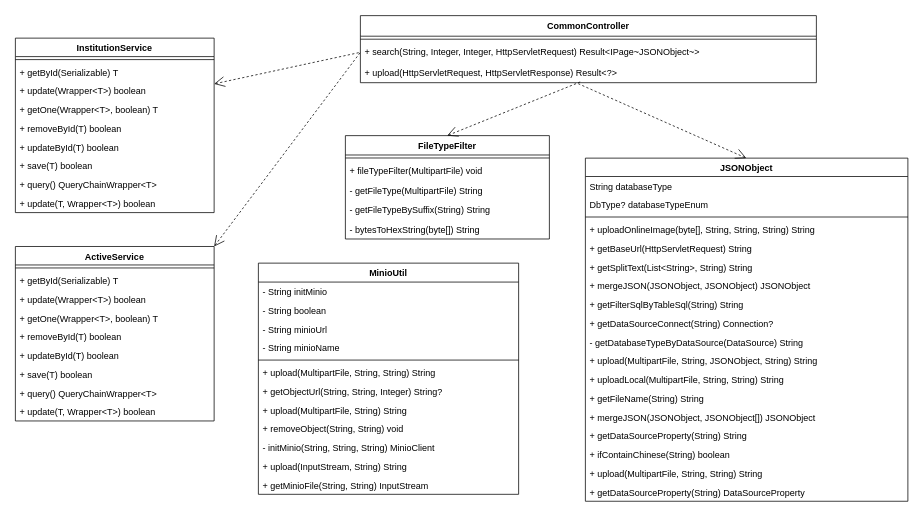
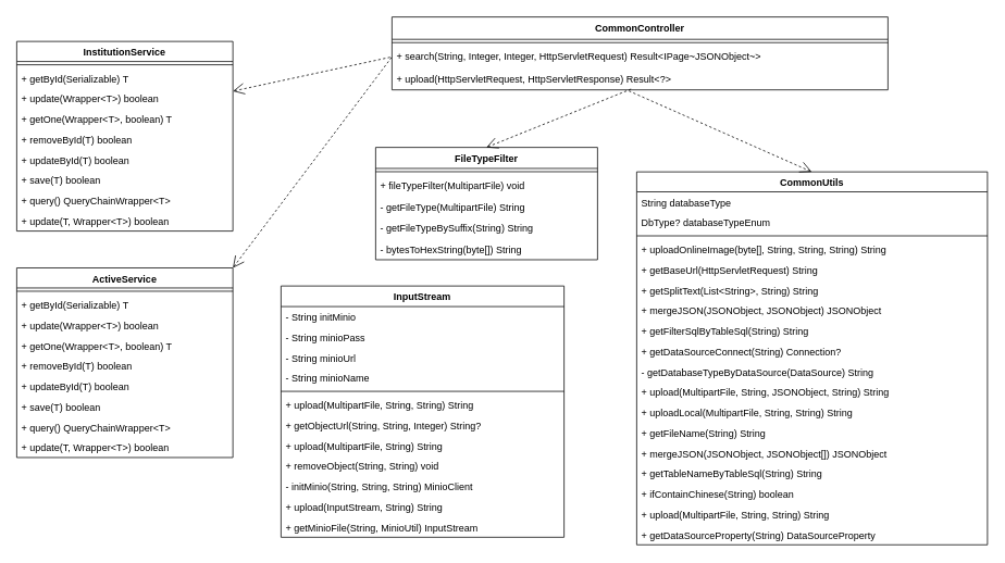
  <mxCell id="0" />
  <mxCell id="1" parent="0" />
  <mxCell id="2" value="FileTypeFilter" style="swimlane;fontStyle=1;align=center;verticalAlign=top;childLayout=stackLayout;horizontal=1;startSize=25.818;horizontalStack=0;resizeParent=1;resizeParentMax=0;resizeLast=0;collapsible=0;marginBottom=0;" parent="1" vertex="1"><mxGeometry x="460" y="180" width="272" height="137.818" as="geometry" /></mxCell>
  <mxCell id="3" style="line;strokeWidth=1;fillColor=none;align=left;verticalAlign=middle;spacingTop=-1;spacingLeft=3;spacingRight=3;rotatable=0;labelPosition=right;points=[];portConstraint=eastwest;strokeColor=inherit;" parent="2" vertex="1"><mxGeometry y="25.818" width="272" height="8" as="geometry" /></mxCell>
  <mxCell id="4" value="+ fileTypeFilter(MultipartFile) void" style="text;strokeColor=none;fillColor=none;align=left;verticalAlign=top;spacingLeft=4;spacingRight=4;overflow=hidden;rotatable=0;points=[[0,0.5],[1,0.5]];portConstraint=eastwest;" parent="2" vertex="1"><mxGeometry y="33.818" width="272" height="26" as="geometry" /></mxCell>
  <mxCell id="5" value="- getFileType(MultipartFile) String" style="text;strokeColor=none;fillColor=none;align=left;verticalAlign=top;spacingLeft=4;spacingRight=4;overflow=hidden;rotatable=0;points=[[0,0.5],[1,0.5]];portConstraint=eastwest;" parent="2" vertex="1"><mxGeometry y="59.818" width="272" height="26" as="geometry" /></mxCell>
  <mxCell id="6" value="- getFileTypeBySuffix(String) String" style="text;strokeColor=none;fillColor=none;align=left;verticalAlign=top;spacingLeft=4;spacingRight=4;overflow=hidden;rotatable=0;points=[[0,0.5],[1,0.5]];portConstraint=eastwest;" parent="2" vertex="1"><mxGeometry y="85.818" width="272" height="26" as="geometry" /></mxCell>
  <mxCell id="7" value="- bytesToHexString(byte[]) String" style="text;strokeColor=none;fillColor=none;align=left;verticalAlign=top;spacingLeft=4;spacingRight=4;overflow=hidden;rotatable=0;points=[[0,0.5],[1,0.5]];portConstraint=eastwest;" parent="2" vertex="1"><mxGeometry y="111.818" width="272" height="26" as="geometry" /></mxCell>
- <mxCell id="8" value="JSONObject" style="swimlane;fontStyle=1;align=center;verticalAlign=top;childLayout=stackLayout;horizontal=1;startSize=24.5;horizontalStack=0;resizeParent=1;resizeParentMax=0;resizeLast=0;collapsible=0;marginBottom=0;" parent="1" vertex="1"><mxGeometry x="780" y="210" width="430" height="457.5" as="geometry" /></mxCell>
+ <mxCell id="8" value="CommonUtils" style="swimlane;fontStyle=1;align=center;verticalAlign=top;childLayout=stackLayout;horizontal=1;startSize=24.5;horizontalStack=0;resizeParent=1;resizeParentMax=0;resizeLast=0;collapsible=0;marginBottom=0;" parent="1" vertex="1"><mxGeometry x="780" y="210" width="430" height="457.5" as="geometry" /></mxCell>
  <mxCell id="9" value="String databaseType" style="text;strokeColor=none;fillColor=none;align=left;verticalAlign=top;spacingLeft=4;spacingRight=4;overflow=hidden;rotatable=0;points=[[0,0.5],[1,0.5]];portConstraint=eastwest;" parent="8" vertex="1"><mxGeometry y="24.5" width="430" height="25" as="geometry" /></mxCell>
  <mxCell id="10" value="DbType? databaseTypeEnum" style="text;strokeColor=none;fillColor=none;align=left;verticalAlign=top;spacingLeft=4;spacingRight=4;overflow=hidden;rotatable=0;points=[[0,0.5],[1,0.5]];portConstraint=eastwest;" parent="8" vertex="1"><mxGeometry y="49.5" width="430" height="25" as="geometry" /></mxCell>
  <mxCell id="11" style="line;strokeWidth=1;fillColor=none;align=left;verticalAlign=middle;spacingTop=-1;spacingLeft=3;spacingRight=3;rotatable=0;labelPosition=right;points=[];portConstraint=eastwest;strokeColor=inherit;" parent="8" vertex="1"><mxGeometry y="74.5" width="430" height="8" as="geometry" /></mxCell>
  <mxCell id="12" value="+ uploadOnlineImage(byte[], String, String, String) String" style="text;strokeColor=none;fillColor=none;align=left;verticalAlign=top;spacingLeft=4;spacingRight=4;overflow=hidden;rotatable=0;points=[[0,0.5],[1,0.5]];portConstraint=eastwest;" parent="8" vertex="1"><mxGeometry y="82.5" width="430" height="25" as="geometry" /></mxCell>
  <mxCell id="13" value="+ getBaseUrl(HttpServletRequest) String" style="text;strokeColor=none;fillColor=none;align=left;verticalAlign=top;spacingLeft=4;spacingRight=4;overflow=hidden;rotatable=0;points=[[0,0.5],[1,0.5]];portConstraint=eastwest;" parent="8" vertex="1"><mxGeometry y="107.5" width="430" height="25" as="geometry" /></mxCell>
  <mxCell id="14" value="+ getSplitText(List&lt;String&gt;, String) String" style="text;strokeColor=none;fillColor=none;align=left;verticalAlign=top;spacingLeft=4;spacingRight=4;overflow=hidden;rotatable=0;points=[[0,0.5],[1,0.5]];portConstraint=eastwest;" parent="8" vertex="1"><mxGeometry y="132.5" width="430" height="25" as="geometry" /></mxCell>
  <mxCell id="15" value="+ mergeJSON(JSONObject, JSONObject) JSONObject" style="text;strokeColor=none;fillColor=none;align=left;verticalAlign=top;spacingLeft=4;spacingRight=4;overflow=hidden;rotatable=0;points=[[0,0.5],[1,0.5]];portConstraint=eastwest;" parent="8" vertex="1"><mxGeometry y="157.5" width="430" height="25" as="geometry" /></mxCell>
  <mxCell id="16" value="+ getFilterSqlByTableSql(String) String" style="text;strokeColor=none;fillColor=none;align=left;verticalAlign=top;spacingLeft=4;spacingRight=4;overflow=hidden;rotatable=0;points=[[0,0.5],[1,0.5]];portConstraint=eastwest;" parent="8" vertex="1"><mxGeometry y="182.5" width="430" height="25" as="geometry" /></mxCell>
  <mxCell id="17" value="+ getDataSourceConnect(String) Connection?" style="text;strokeColor=none;fillColor=none;align=left;verticalAlign=top;spacingLeft=4;spacingRight=4;overflow=hidden;rotatable=0;points=[[0,0.5],[1,0.5]];portConstraint=eastwest;" parent="8" vertex="1"><mxGeometry y="207.5" width="430" height="25" as="geometry" /></mxCell>
  <mxCell id="18" value="- getDatabaseTypeByDataSource(DataSource) String" style="text;strokeColor=none;fillColor=none;align=left;verticalAlign=top;spacingLeft=4;spacingRight=4;overflow=hidden;rotatable=0;points=[[0,0.5],[1,0.5]];portConstraint=eastwest;" parent="8" vertex="1"><mxGeometry y="232.5" width="430" height="25" as="geometry" /></mxCell>
  <mxCell id="19" value="+ upload(MultipartFile, String, JSONObject, String) String" style="text;strokeColor=none;fillColor=none;align=left;verticalAlign=top;spacingLeft=4;spacingRight=4;overflow=hidden;rotatable=0;points=[[0,0.5],[1,0.5]];portConstraint=eastwest;" parent="8" vertex="1"><mxGeometry y="257.5" width="430" height="25" as="geometry" /></mxCell>
  <mxCell id="20" value="+ uploadLocal(MultipartFile, String, String) String" style="text;strokeColor=none;fillColor=none;align=left;verticalAlign=top;spacingLeft=4;spacingRight=4;overflow=hidden;rotatable=0;points=[[0,0.5],[1,0.5]];portConstraint=eastwest;" parent="8" vertex="1"><mxGeometry y="282.5" width="430" height="25" as="geometry" /></mxCell>
  <mxCell id="21" value="+ getFileName(String) String" style="text;strokeColor=none;fillColor=none;align=left;verticalAlign=top;spacingLeft=4;spacingRight=4;overflow=hidden;rotatable=0;points=[[0,0.5],[1,0.5]];portConstraint=eastwest;" parent="8" vertex="1"><mxGeometry y="307.5" width="430" height="25" as="geometry" /></mxCell>
  <mxCell id="22" value="+ mergeJSON(JSONObject, JSONObject[]) JSONObject" style="text;strokeColor=none;fillColor=none;align=left;verticalAlign=top;spacingLeft=4;spacingRight=4;overflow=hidden;rotatable=0;points=[[0,0.5],[1,0.5]];portConstraint=eastwest;" parent="8" vertex="1"><mxGeometry y="332.5" width="430" height="25" as="geometry" /></mxCell>
- <mxCell id="23" value="+ getDataSourceProperty(String) String" style="text;strokeColor=none;fillColor=none;align=left;verticalAlign=top;spacingLeft=4;spacingRight=4;overflow=hidden;rotatable=0;points=[[0,0.5],[1,0.5]];portConstraint=eastwest;" parent="8" vertex="1"><mxGeometry y="357.5" width="430" height="25" as="geometry" /></mxCell>
+ <mxCell id="23" value="+ getTableNameByTableSql(String) String" style="text;strokeColor=none;fillColor=none;align=left;verticalAlign=top;spacingLeft=4;spacingRight=4;overflow=hidden;rotatable=0;points=[[0,0.5],[1,0.5]];portConstraint=eastwest;" parent="8" vertex="1"><mxGeometry y="357.5" width="430" height="25" as="geometry" /></mxCell>
  <mxCell id="24" value="+ ifContainChinese(String) boolean" style="text;strokeColor=none;fillColor=none;align=left;verticalAlign=top;spacingLeft=4;spacingRight=4;overflow=hidden;rotatable=0;points=[[0,0.5],[1,0.5]];portConstraint=eastwest;" parent="8" vertex="1"><mxGeometry y="382.5" width="430" height="25" as="geometry" /></mxCell>
  <mxCell id="25" value="+ upload(MultipartFile, String, String) String" style="text;strokeColor=none;fillColor=none;align=left;verticalAlign=top;spacingLeft=4;spacingRight=4;overflow=hidden;rotatable=0;points=[[0,0.5],[1,0.5]];portConstraint=eastwest;" parent="8" vertex="1"><mxGeometry y="407.5" width="430" height="25" as="geometry" /></mxCell>
  <mxCell id="26" value="+ getDataSourceProperty(String) DataSourceProperty" style="text;strokeColor=none;fillColor=none;align=left;verticalAlign=top;spacingLeft=4;spacingRight=4;overflow=hidden;rotatable=0;points=[[0,0.5],[1,0.5]];portConstraint=eastwest;" parent="8" vertex="1"><mxGeometry y="432.5" width="430" height="25" as="geometry" /></mxCell>
- <mxCell id="27" value="MinioUtil" style="swimlane;fontStyle=1;align=center;verticalAlign=top;childLayout=stackLayout;horizontal=1;startSize=25.25;horizontalStack=0;resizeParent=1;resizeParentMax=0;resizeLast=0;collapsible=0;marginBottom=0;" parent="1" vertex="1"><mxGeometry x="344" y="350" width="347" height="308.25" as="geometry" /></mxCell>
+ <mxCell id="27" value="InputStream" style="swimlane;fontStyle=1;align=center;verticalAlign=top;childLayout=stackLayout;horizontal=1;startSize=25.25;horizontalStack=0;resizeParent=1;resizeParentMax=0;resizeLast=0;collapsible=0;marginBottom=0;" parent="1" vertex="1"><mxGeometry x="344" y="350" width="347" height="308.25" as="geometry" /></mxCell>
  <mxCell id="28" value="- String initMinio" style="text;strokeColor=none;fillColor=none;align=left;verticalAlign=top;spacingLeft=4;spacingRight=4;overflow=hidden;rotatable=0;points=[[0,0.5],[1,0.5]];portConstraint=eastwest;" parent="27" vertex="1"><mxGeometry y="25.25" width="347" height="25" as="geometry" /></mxCell>
- <mxCell id="29" value="- String boolean" style="text;strokeColor=none;fillColor=none;align=left;verticalAlign=top;spacingLeft=4;spacingRight=4;overflow=hidden;rotatable=0;points=[[0,0.5],[1,0.5]];portConstraint=eastwest;" parent="27" vertex="1"><mxGeometry y="50.25" width="347" height="25" as="geometry" /></mxCell>
+ <mxCell id="29" value="- String minioPass" style="text;strokeColor=none;fillColor=none;align=left;verticalAlign=top;spacingLeft=4;spacingRight=4;overflow=hidden;rotatable=0;points=[[0,0.5],[1,0.5]];portConstraint=eastwest;" parent="27" vertex="1"><mxGeometry y="50.25" width="347" height="25" as="geometry" /></mxCell>
  <mxCell id="30" value="- String minioUrl" style="text;strokeColor=none;fillColor=none;align=left;verticalAlign=top;spacingLeft=4;spacingRight=4;overflow=hidden;rotatable=0;points=[[0,0.5],[1,0.5]];portConstraint=eastwest;" parent="27" vertex="1"><mxGeometry y="75.25" width="347" height="25" as="geometry" /></mxCell>
  <mxCell id="31" value="- String minioName" style="text;strokeColor=none;fillColor=none;align=left;verticalAlign=top;spacingLeft=4;spacingRight=4;overflow=hidden;rotatable=0;points=[[0,0.5],[1,0.5]];portConstraint=eastwest;" parent="27" vertex="1"><mxGeometry y="100.25" width="347" height="25" as="geometry" /></mxCell>
  <mxCell id="32" style="line;strokeWidth=1;fillColor=none;align=left;verticalAlign=middle;spacingTop=-1;spacingLeft=3;spacingRight=3;rotatable=0;labelPosition=right;points=[];portConstraint=eastwest;strokeColor=inherit;" parent="27" vertex="1"><mxGeometry y="125.25" width="347" height="8" as="geometry" /></mxCell>
  <mxCell id="33" value="+ upload(MultipartFile, String, String) String" style="text;strokeColor=none;fillColor=none;align=left;verticalAlign=top;spacingLeft=4;spacingRight=4;overflow=hidden;rotatable=0;points=[[0,0.5],[1,0.5]];portConstraint=eastwest;" parent="27" vertex="1"><mxGeometry y="133.25" width="347" height="25" as="geometry" /></mxCell>
  <mxCell id="34" value="+ getObjectUrl(String, String, Integer) String?" style="text;strokeColor=none;fillColor=none;align=left;verticalAlign=top;spacingLeft=4;spacingRight=4;overflow=hidden;rotatable=0;points=[[0,0.5],[1,0.5]];portConstraint=eastwest;" parent="27" vertex="1"><mxGeometry y="158.25" width="347" height="25" as="geometry" /></mxCell>
  <mxCell id="35" value="+ upload(MultipartFile, String) String" style="text;strokeColor=none;fillColor=none;align=left;verticalAlign=top;spacingLeft=4;spacingRight=4;overflow=hidden;rotatable=0;points=[[0,0.5],[1,0.5]];portConstraint=eastwest;" parent="27" vertex="1"><mxGeometry y="183.25" width="347" height="25" as="geometry" /></mxCell>
  <mxCell id="36" value="+ removeObject(String, String) void" style="text;strokeColor=none;fillColor=none;align=left;verticalAlign=top;spacingLeft=4;spacingRight=4;overflow=hidden;rotatable=0;points=[[0,0.5],[1,0.5]];portConstraint=eastwest;" parent="27" vertex="1"><mxGeometry y="208.25" width="347" height="25" as="geometry" /></mxCell>
  <mxCell id="37" value="- initMinio(String, String, String) MinioClient" style="text;strokeColor=none;fillColor=none;align=left;verticalAlign=top;spacingLeft=4;spacingRight=4;overflow=hidden;rotatable=0;points=[[0,0.5],[1,0.5]];portConstraint=eastwest;" parent="27" vertex="1"><mxGeometry y="233.25" width="347" height="25" as="geometry" /></mxCell>
  <mxCell id="38" value="+ upload(InputStream, String) String" style="text;strokeColor=none;fillColor=none;align=left;verticalAlign=top;spacingLeft=4;spacingRight=4;overflow=hidden;rotatable=0;points=[[0,0.5],[1,0.5]];portConstraint=eastwest;" parent="27" vertex="1"><mxGeometry y="258.25" width="347" height="25" as="geometry" /></mxCell>
- <mxCell id="39" value="+ getMinioFile(String, String) InputStream" style="text;strokeColor=none;fillColor=none;align=left;verticalAlign=top;spacingLeft=4;spacingRight=4;overflow=hidden;rotatable=0;points=[[0,0.5],[1,0.5]];portConstraint=eastwest;" parent="27" vertex="1"><mxGeometry y="283.25" width="347" height="25" as="geometry" /></mxCell>
+ <mxCell id="39" value="+ getMinioFile(String, MinioUtil) InputStream" style="text;strokeColor=none;fillColor=none;align=left;verticalAlign=top;spacingLeft=4;spacingRight=4;overflow=hidden;rotatable=0;points=[[0,0.5],[1,0.5]];portConstraint=eastwest;" parent="27" vertex="1"><mxGeometry y="283.25" width="347" height="25" as="geometry" /></mxCell>
  <mxCell id="40" value="ActiveService" style="swimlane;fontStyle=1;align=center;verticalAlign=top;childLayout=stackLayout;horizontal=1;startSize=24.632;horizontalStack=0;resizeParent=1;resizeParentMax=0;resizeLast=0;collapsible=0;marginBottom=0;" parent="1" vertex="1"><mxGeometry x="20" y="327.82" width="265" height="232.632" as="geometry" /></mxCell>
  <mxCell id="41" style="line;strokeWidth=1;fillColor=none;align=left;verticalAlign=middle;spacingTop=-1;spacingLeft=3;spacingRight=3;rotatable=0;labelPosition=right;points=[];portConstraint=eastwest;strokeColor=inherit;" parent="40" vertex="1"><mxGeometry y="24.632" width="265" height="8" as="geometry" /></mxCell>
  <mxCell id="42" value="+ getById(Serializable) T" style="text;strokeColor=none;fillColor=none;align=left;verticalAlign=top;spacingLeft=4;spacingRight=4;overflow=hidden;rotatable=0;points=[[0,0.5],[1,0.5]];portConstraint=eastwest;" parent="40" vertex="1"><mxGeometry y="32.632" width="265" height="25" as="geometry" /></mxCell>
  <mxCell id="43" value="+ update(Wrapper&lt;T&gt;) boolean" style="text;strokeColor=none;fillColor=none;align=left;verticalAlign=top;spacingLeft=4;spacingRight=4;overflow=hidden;rotatable=0;points=[[0,0.5],[1,0.5]];portConstraint=eastwest;" parent="40" vertex="1"><mxGeometry y="57.632" width="265" height="25" as="geometry" /></mxCell>
  <mxCell id="44" value="+ getOne(Wrapper&lt;T&gt;, boolean) T" style="text;strokeColor=none;fillColor=none;align=left;verticalAlign=top;spacingLeft=4;spacingRight=4;overflow=hidden;rotatable=0;points=[[0,0.5],[1,0.5]];portConstraint=eastwest;" parent="40" vertex="1"><mxGeometry y="82.632" width="265" height="25" as="geometry" /></mxCell>
  <mxCell id="45" value="+ removeById(T) boolean" style="text;strokeColor=none;fillColor=none;align=left;verticalAlign=top;spacingLeft=4;spacingRight=4;overflow=hidden;rotatable=0;points=[[0,0.5],[1,0.5]];portConstraint=eastwest;" parent="40" vertex="1"><mxGeometry y="107.632" width="265" height="25" as="geometry" /></mxCell>
  <mxCell id="46" value="+ updateById(T) boolean" style="text;strokeColor=none;fillColor=none;align=left;verticalAlign=top;spacingLeft=4;spacingRight=4;overflow=hidden;rotatable=0;points=[[0,0.5],[1,0.5]];portConstraint=eastwest;" parent="40" vertex="1"><mxGeometry y="132.632" width="265" height="25" as="geometry" /></mxCell>
  <mxCell id="47" value="+ save(T) boolean" style="text;strokeColor=none;fillColor=none;align=left;verticalAlign=top;spacingLeft=4;spacingRight=4;overflow=hidden;rotatable=0;points=[[0,0.5],[1,0.5]];portConstraint=eastwest;" parent="40" vertex="1"><mxGeometry y="157.632" width="265" height="25" as="geometry" /></mxCell>
  <mxCell id="48" value="+ query() QueryChainWrapper&lt;T&gt;" style="text;strokeColor=none;fillColor=none;align=left;verticalAlign=top;spacingLeft=4;spacingRight=4;overflow=hidden;rotatable=0;points=[[0,0.5],[1,0.5]];portConstraint=eastwest;" parent="40" vertex="1"><mxGeometry y="182.632" width="265" height="25" as="geometry" /></mxCell>
  <mxCell id="49" value="+ update(T, Wrapper&lt;T&gt;) boolean" style="text;strokeColor=none;fillColor=none;align=left;verticalAlign=top;spacingLeft=4;spacingRight=4;overflow=hidden;rotatable=0;points=[[0,0.5],[1,0.5]];portConstraint=eastwest;" parent="40" vertex="1"><mxGeometry y="207.632" width="265" height="25" as="geometry" /></mxCell>
  <mxCell id="50" value="InstitutionService" style="swimlane;fontStyle=1;align=center;verticalAlign=top;childLayout=stackLayout;horizontal=1;startSize=24.632;horizontalStack=0;resizeParent=1;resizeParentMax=0;resizeLast=0;collapsible=0;marginBottom=0;" parent="1" vertex="1"><mxGeometry x="20" y="50" width="265" height="232.632" as="geometry" /></mxCell>
  <mxCell id="51" style="line;strokeWidth=1;fillColor=none;align=left;verticalAlign=middle;spacingTop=-1;spacingLeft=3;spacingRight=3;rotatable=0;labelPosition=right;points=[];portConstraint=eastwest;strokeColor=inherit;" parent="50" vertex="1"><mxGeometry y="24.632" width="265" height="8" as="geometry" /></mxCell>
  <mxCell id="52" value="+ getById(Serializable) T" style="text;strokeColor=none;fillColor=none;align=left;verticalAlign=top;spacingLeft=4;spacingRight=4;overflow=hidden;rotatable=0;points=[[0,0.5],[1,0.5]];portConstraint=eastwest;" parent="50" vertex="1"><mxGeometry y="32.632" width="265" height="25" as="geometry" /></mxCell>
  <mxCell id="53" value="+ update(Wrapper&lt;T&gt;) boolean" style="text;strokeColor=none;fillColor=none;align=left;verticalAlign=top;spacingLeft=4;spacingRight=4;overflow=hidden;rotatable=0;points=[[0,0.5],[1,0.5]];portConstraint=eastwest;" parent="50" vertex="1"><mxGeometry y="57.632" width="265" height="25" as="geometry" /></mxCell>
  <mxCell id="54" value="+ getOne(Wrapper&lt;T&gt;, boolean) T" style="text;strokeColor=none;fillColor=none;align=left;verticalAlign=top;spacingLeft=4;spacingRight=4;overflow=hidden;rotatable=0;points=[[0,0.5],[1,0.5]];portConstraint=eastwest;" parent="50" vertex="1"><mxGeometry y="82.632" width="265" height="25" as="geometry" /></mxCell>
  <mxCell id="55" value="+ removeById(T) boolean" style="text;strokeColor=none;fillColor=none;align=left;verticalAlign=top;spacingLeft=4;spacingRight=4;overflow=hidden;rotatable=0;points=[[0,0.5],[1,0.5]];portConstraint=eastwest;" parent="50" vertex="1"><mxGeometry y="107.632" width="265" height="25" as="geometry" /></mxCell>
  <mxCell id="56" value="+ updateById(T) boolean" style="text;strokeColor=none;fillColor=none;align=left;verticalAlign=top;spacingLeft=4;spacingRight=4;overflow=hidden;rotatable=0;points=[[0,0.5],[1,0.5]];portConstraint=eastwest;" parent="50" vertex="1"><mxGeometry y="132.632" width="265" height="25" as="geometry" /></mxCell>
  <mxCell id="57" value="+ save(T) boolean" style="text;strokeColor=none;fillColor=none;align=left;verticalAlign=top;spacingLeft=4;spacingRight=4;overflow=hidden;rotatable=0;points=[[0,0.5],[1,0.5]];portConstraint=eastwest;" parent="50" vertex="1"><mxGeometry y="157.632" width="265" height="25" as="geometry" /></mxCell>
  <mxCell id="58" value="+ query() QueryChainWrapper&lt;T&gt;" style="text;strokeColor=none;fillColor=none;align=left;verticalAlign=top;spacingLeft=4;spacingRight=4;overflow=hidden;rotatable=0;points=[[0,0.5],[1,0.5]];portConstraint=eastwest;" parent="50" vertex="1"><mxGeometry y="182.632" width="265" height="25" as="geometry" /></mxCell>
  <mxCell id="59" value="+ update(T, Wrapper&lt;T&gt;) boolean" style="text;strokeColor=none;fillColor=none;align=left;verticalAlign=top;spacingLeft=4;spacingRight=4;overflow=hidden;rotatable=0;points=[[0,0.5],[1,0.5]];portConstraint=eastwest;" parent="50" vertex="1"><mxGeometry y="207.632" width="265" height="25" as="geometry" /></mxCell>
  <mxCell id="60" value="CommonController" style="swimlane;fontStyle=1;align=center;verticalAlign=top;childLayout=stackLayout;horizontal=1;startSize=27.429;horizontalStack=0;resizeParent=1;resizeParentMax=0;resizeLast=0;collapsible=0;marginBottom=0;" parent="1" vertex="1"><mxGeometry x="480" y="20" width="608" height="89.429" as="geometry" /></mxCell>
  <mxCell id="61" style="line;strokeWidth=1;fillColor=none;align=left;verticalAlign=middle;spacingTop=-1;spacingLeft=3;spacingRight=3;rotatable=0;labelPosition=right;points=[];portConstraint=eastwest;strokeColor=inherit;" parent="60" vertex="1"><mxGeometry y="27.429" width="608" height="8" as="geometry" /></mxCell>
  <mxCell id="62" value="+ search(String, Integer, Integer, HttpServletRequest) Result&lt;IPage~JSONObject~&gt;" style="text;strokeColor=none;fillColor=none;align=left;verticalAlign=top;spacingLeft=4;spacingRight=4;overflow=hidden;rotatable=0;points=[[0,0.5],[1,0.5]];portConstraint=eastwest;" parent="60" vertex="1"><mxGeometry y="35.429" width="608" height="27" as="geometry" /></mxCell>
  <mxCell id="63" value="+ upload(HttpServletRequest, HttpServletResponse) Result&lt;?&gt;" style="text;strokeColor=none;fillColor=none;align=left;verticalAlign=top;spacingLeft=4;spacingRight=4;overflow=hidden;rotatable=0;points=[[0,0.5],[1,0.5]];portConstraint=eastwest;" parent="60" vertex="1"><mxGeometry y="62.429" width="608" height="27" as="geometry" /></mxCell>
  <mxCell id="64" value="" style="dashed=1;startArrow=open;startSize=12;endArrow=none;exitX=0.499;exitY=-0.003;entryX=0.484;entryY=0.947;rounded=0;entryDx=0;entryDy=0;entryPerimeter=0;" parent="1" source="2" target="63" edge="1"><mxGeometry relative="1" as="geometry" /></mxCell>
  <mxCell id="65" value="" style="dashed=1;startArrow=open;startSize=12;endArrow=none;exitX=0.499;exitY=0;entryX=0.478;entryY=1.052;rounded=0;entryDx=0;entryDy=0;entryPerimeter=0;" parent="1" source="8" target="63" edge="1"><mxGeometry relative="1" as="geometry" /></mxCell>
  <mxCell id="66" value="" style="dashed=1;startArrow=open;startSize=12;endArrow=none;exitX=1;exitY=0;entryX=0;entryY=0.5;rounded=0;entryDx=0;entryDy=0;exitDx=0;exitDy=0;" parent="1" source="40" target="62" edge="1"><mxGeometry relative="1" as="geometry" /></mxCell>
  <mxCell id="67" value="" style="dashed=1;startArrow=open;startSize=12;endArrow=none;exitX=1;exitY=0.135;entryX=0;entryY=0.5;rounded=0;exitDx=0;exitDy=0;entryDx=0;entryDy=0;exitPerimeter=0;" parent="1" source="53" target="62" edge="1"><mxGeometry relative="1" as="geometry" /></mxCell>
